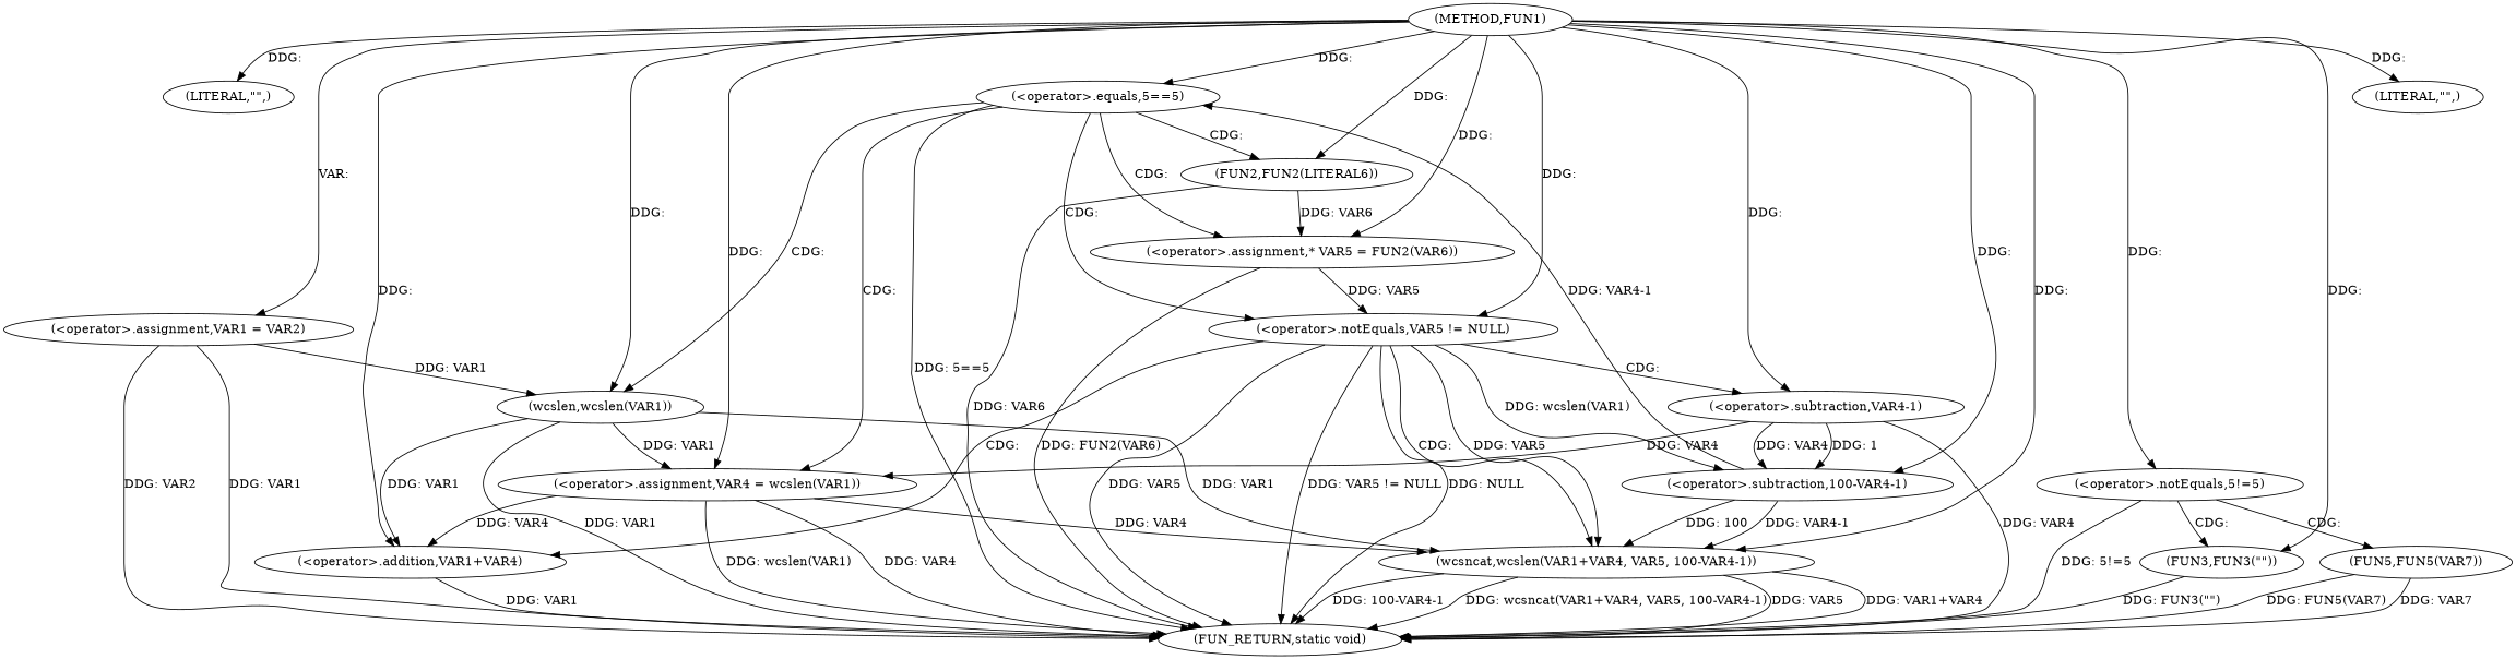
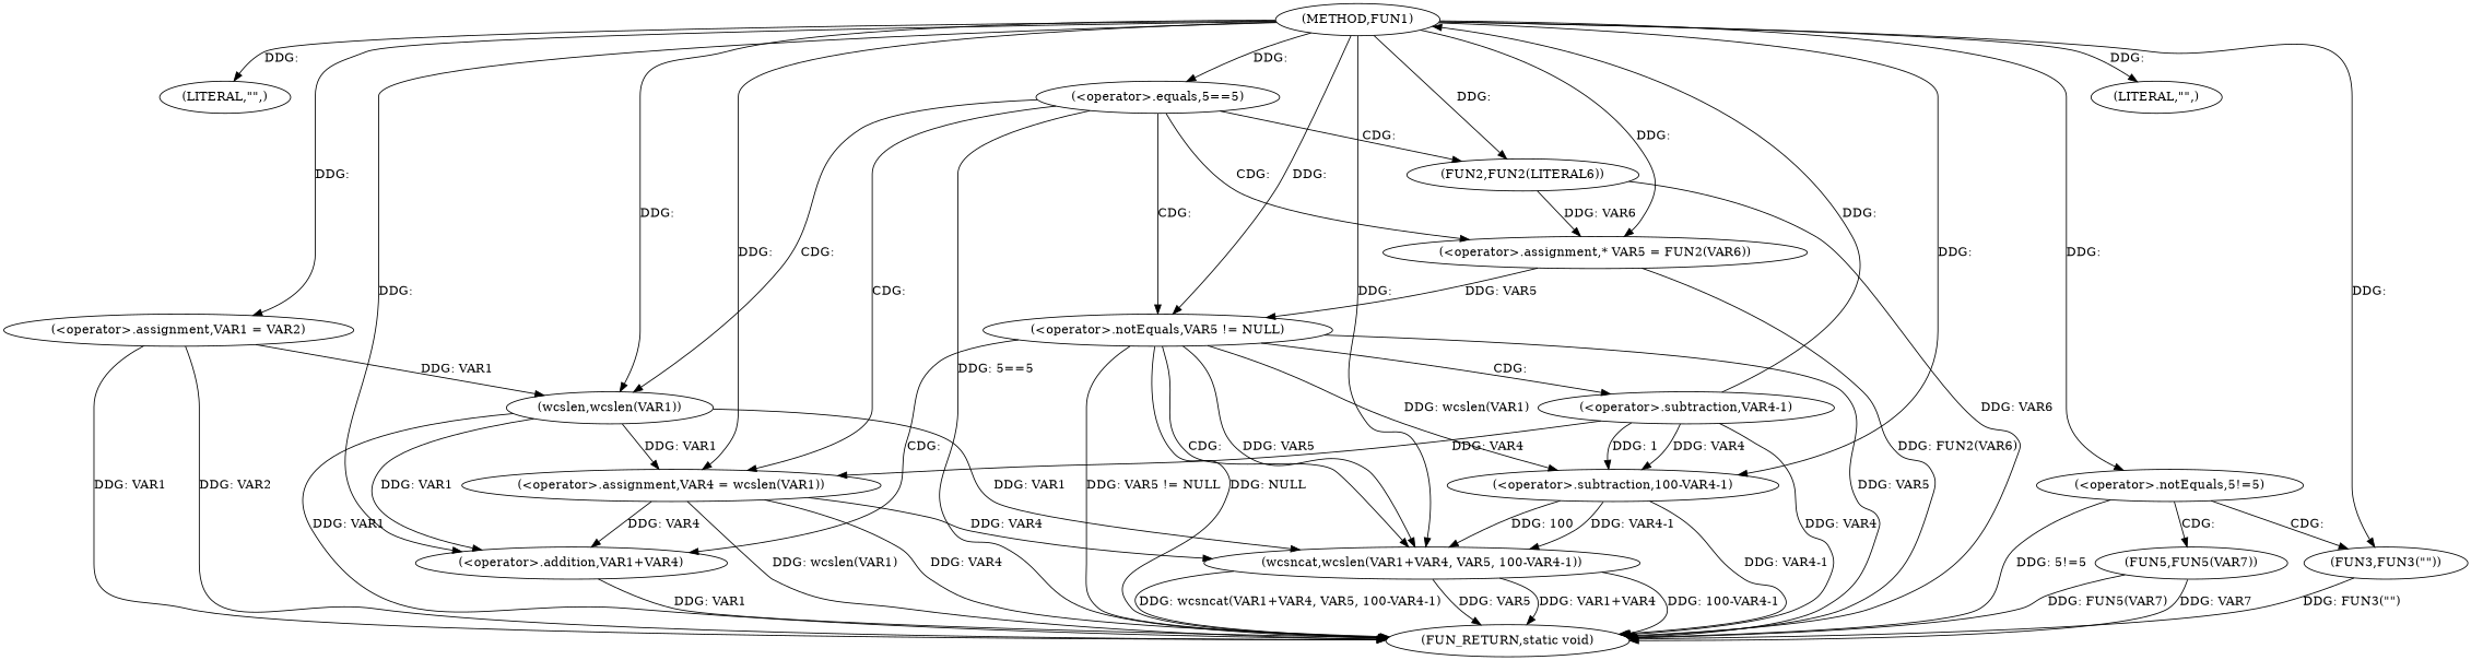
  digraph {
    n1 [label="(METHOD,FUN1)"]
    n2 [label="(LITERAL,\"\",)"]
    n3 [label="(<operator>.assignment,VAR1 = VAR2)"]
    n4 [label="(<operator>.equals,5==5)"]
    n5 [label="(<operator>.assignment,VAR4 = wcslen(VAR1))"]
    n6 [label="(wcslen,wcslen(VAR1))"]
    n7 [label="(<operator>.assignment,* VAR5 = FUN2(VAR6))"]
    n8 [label="(FUN2,FUN2(LITERAL6))"]
    n9 [label="(<operator>.notEquals,VAR5 != NULL)"]
    n10 [label="(wcsncat,wcslen(VAR1+VAR4, VAR5, 100-VAR4-1))"]
    n11 [label="(<operator>.addition,VAR1+VAR4)"]
    n12 [label="(<operator>.subtraction,100-VAR4-1)"]
    n13 [label="(<operator>.subtraction,VAR4-1)"]
    n14 [label="(<operator>.notEquals,5!=5)"]
    n15 [label="(FUN3,FUN3(\"\"))"]
    n16 [label="(LITERAL,\"\",)"]
    n17 [label="(FUN_RETURN,static void)"]
    n18 [label="(FUN5,FUN5(VAR7))"]
    n1 -> n2 [label="DDG: "]
-   n1 -> n3 [label="VAR: "]
+   n1 -> n3 [label="DDG: "]
    n1 -> n4 [label="DDG: "]
    n1 -> n5 [label="DDG: "]
    n1 -> n6 [label="DDG: "]
    n1 -> n7 [label="DDG: "]
    n1 -> n8 [label="DDG: "]
    n1 -> n9 [label="DDG: "]
    n1 -> n10 [label="DDG: "]
    n1 -> n11 [label="DDG: "]
    n1 -> n12 [label="DDG: "]
-   n1 -> n13 [label="DDG: "]
+   n13 -> n1 [label="DDG: "]
    n1 -> n14 [label="DDG: "]
    n1 -> n15 [label="DDG: "]
    n1 -> n16 [label="DDG: "]
    n3 -> n6 [label="DDG: VAR1"]
    n3 -> n17 [label="DDG: VAR1"]
    n3 -> n17 [label="DDG: VAR2"]
    n4 -> n5 [label="CDG: "]
    n4 -> n6 [label="CDG: "]
    n4 -> n7 [label="CDG: "]
    n4 -> n8 [label="CDG: "]
    n4 -> n9 [label="CDG: "]
    n4 -> n17 [label="DDG: 5==5"]
    n5 -> n10 [label="DDG: VAR4"]
    n5 -> n11 [label="DDG: VAR4"]
    n5 -> n17 [label="DDG: wcslen(VAR1)"]
    n5 -> n17 [label="DDG: VAR4"]
    n6 -> n5 [label="DDG: VAR1"]
    n6 -> n10 [label="DDG: VAR1"]
    n6 -> n11 [label="DDG: VAR1"]
    n6 -> n17 [label="DDG: VAR1"]
    n7 -> n9 [label="DDG: VAR5"]
    n7 -> n17 [label="DDG: FUN2(VAR6)"]
    n8 -> n7 [label="DDG: VAR6"]
    n8 -> n17 [label="DDG: VAR6"]
    n9 -> n10 [label="DDG: VAR5"]
    n9 -> n10 [label="CDG: "]
    n9 -> n11 [label="CDG: "]
    n9 -> n12 [label="DDG: wcslen(VAR1)"]
    n9 -> n13 [label="CDG: "]
    n9 -> n17 [label="DDG: VAR5"]
    n9 -> n17 [label="DDG: VAR5 != NULL"]
    n9 -> n17 [label="DDG: NULL"]
    n10 -> n17 [label="DDG: VAR1+VAR4"]
    n10 -> n17 [label="DDG: 100-VAR4-1"]
    n10 -> n17 [label="DDG: wcsncat(VAR1+VAR4, VAR5, 100-VAR4-1)"]
    n10 -> n17 [label="DDG: VAR5"]
    n11 -> n17 [label="DDG: VAR1"]
    n12 -> n10 [label="DDG: 100"]
    n12 -> n10 [label="DDG: VAR4-1"]
-   n12 -> n4 [label="DDG: VAR4-1"]
+   n12 -> n17 [label="DDG: VAR4-1"]
    n13 -> n5 [label="DDG: VAR4"]
    n13 -> n12 [label="DDG: VAR4"]
    n13 -> n12 [label="DDG: 1"]
    n13 -> n17 [label="DDG: VAR4"]
    n14 -> n15 [label="CDG: "]
    n14 -> n17 [label="DDG: 5!=5"]
    n14 -> n18 [label="CDG: "]
    n15 -> n17 [label="DDG: FUN3(\"\")"]
    n18 -> n17 [label="DDG: FUN5(VAR7)"]
    n18 -> n17 [label="DDG: VAR7"]
  }
